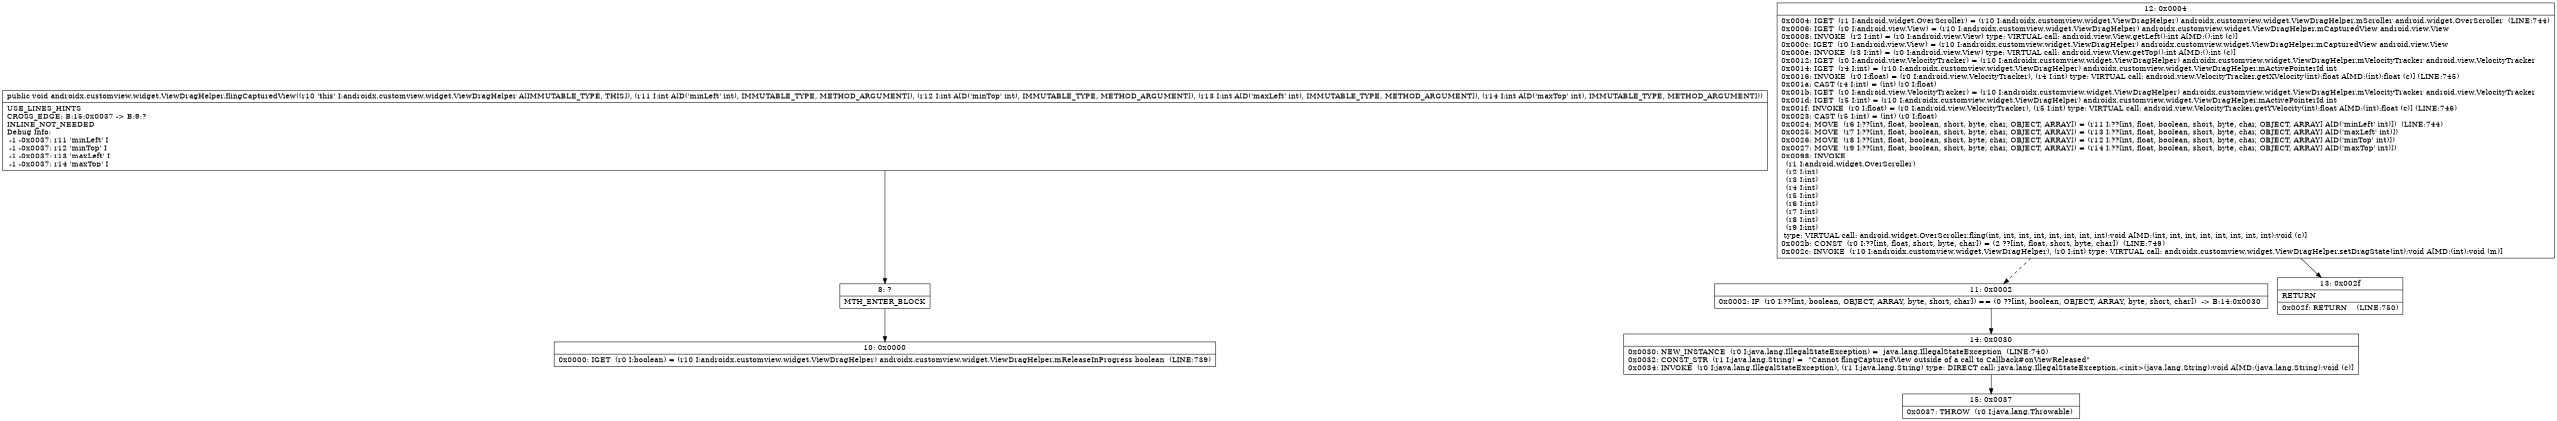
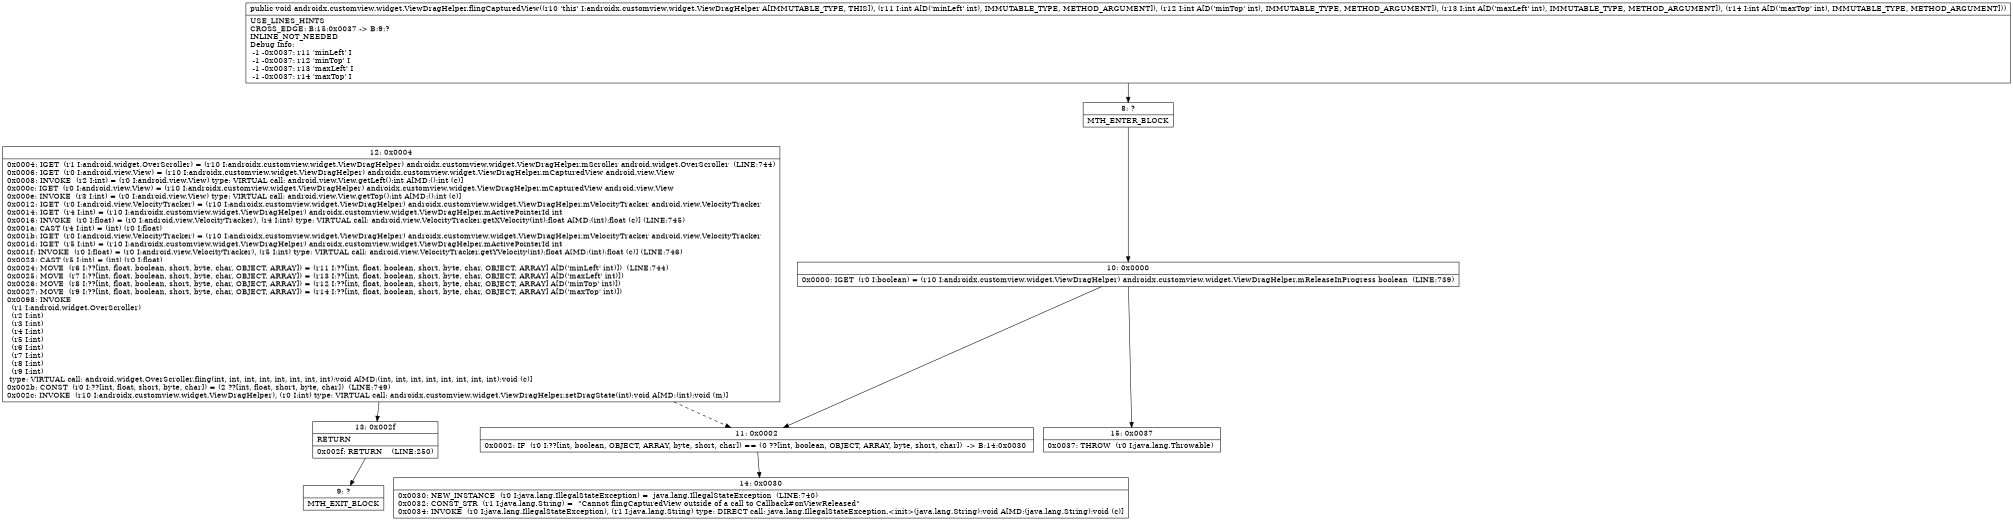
  digraph {
    node [shape=record]
    n1 [label="{8\:\ ?|MTH_ENTER_BLOCK\l}"]
    n2 [label="{10\:\ 0x0000|0x0000: IGET  (r0 I:boolean) = (r10 I:androidx.customview.widget.ViewDragHelper) androidx.customview.widget.ViewDragHelper.mReleaseInProgress boolean  (LINE:739)\l}"]
    n3 [label="{11\:\ 0x0002|0x0002: IF  (r0 I:??[int, boolean, OBJECT, ARRAY, byte, short, char]) == (0 ??[int, boolean, OBJECT, ARRAY, byte, short, char])  \-\> B:14:0x0030 \l}"]
    n4 [label="{14\:\ 0x0030|0x0030: NEW_INSTANCE  (r0 I:java.lang.IllegalStateException) =  java.lang.IllegalStateException  (LINE:740)\l0x0032: CONST_STR  (r1 I:java.lang.String) =  \"Cannot flingCapturedView outside of a call to Callback#onViewReleased\" \l0x0034: INVOKE  (r0 I:java.lang.IllegalStateException), (r1 I:java.lang.String) type: DIRECT call: java.lang.IllegalStateException.\<init\>(java.lang.String):void A[MD:(java.lang.String):void (c)]\l}"]
    n5 [label="{12\:\ 0x0004|0x0004: IGET  (r1 I:android.widget.OverScroller) = (r10 I:androidx.customview.widget.ViewDragHelper) androidx.customview.widget.ViewDragHelper.mScroller android.widget.OverScroller  (LINE:744)\l0x0006: IGET  (r0 I:android.view.View) = (r10 I:androidx.customview.widget.ViewDragHelper) androidx.customview.widget.ViewDragHelper.mCapturedView android.view.View \l0x0008: INVOKE  (r2 I:int) = (r0 I:android.view.View) type: VIRTUAL call: android.view.View.getLeft():int A[MD:():int (c)]\l0x000c: IGET  (r0 I:android.view.View) = (r10 I:androidx.customview.widget.ViewDragHelper) androidx.customview.widget.ViewDragHelper.mCapturedView android.view.View \l0x000e: INVOKE  (r3 I:int) = (r0 I:android.view.View) type: VIRTUAL call: android.view.View.getTop():int A[MD:():int (c)]\l0x0012: IGET  (r0 I:android.view.VelocityTracker) = (r10 I:androidx.customview.widget.ViewDragHelper) androidx.customview.widget.ViewDragHelper.mVelocityTracker android.view.VelocityTracker \l0x0014: IGET  (r4 I:int) = (r10 I:androidx.customview.widget.ViewDragHelper) androidx.customview.widget.ViewDragHelper.mActivePointerId int \l0x0016: INVOKE  (r0 I:float) = (r0 I:android.view.VelocityTracker), (r4 I:int) type: VIRTUAL call: android.view.VelocityTracker.getXVelocity(int):float A[MD:(int):float (c)] (LINE:745)\l0x001a: CAST (r4 I:int) = (int) (r0 I:float) \l0x001b: IGET  (r0 I:android.view.VelocityTracker) = (r10 I:androidx.customview.widget.ViewDragHelper) androidx.customview.widget.ViewDragHelper.mVelocityTracker android.view.VelocityTracker \l0x001d: IGET  (r5 I:int) = (r10 I:androidx.customview.widget.ViewDragHelper) androidx.customview.widget.ViewDragHelper.mActivePointerId int \l0x001f: INVOKE  (r0 I:float) = (r0 I:android.view.VelocityTracker), (r5 I:int) type: VIRTUAL call: android.view.VelocityTracker.getYVelocity(int):float A[MD:(int):float (c)] (LINE:746)\l0x0023: CAST (r5 I:int) = (int) (r0 I:float) \l0x0024: MOVE  (r6 I:??[int, float, boolean, short, byte, char, OBJECT, ARRAY]) = (r11 I:??[int, float, boolean, short, byte, char, OBJECT, ARRAY] A[D('minLeft' int)])  (LINE:744)\l0x0025: MOVE  (r7 I:??[int, float, boolean, short, byte, char, OBJECT, ARRAY]) = (r13 I:??[int, float, boolean, short, byte, char, OBJECT, ARRAY] A[D('maxLeft' int)]) \l0x0026: MOVE  (r8 I:??[int, float, boolean, short, byte, char, OBJECT, ARRAY]) = (r12 I:??[int, float, boolean, short, byte, char, OBJECT, ARRAY] A[D('minTop' int)]) \l0x0027: MOVE  (r9 I:??[int, float, boolean, short, byte, char, OBJECT, ARRAY]) = (r14 I:??[int, float, boolean, short, byte, char, OBJECT, ARRAY] A[D('maxTop' int)]) \l0x0098: INVOKE  \l  (r1 I:android.widget.OverScroller)\l  (r2 I:int)\l  (r3 I:int)\l  (r4 I:int)\l  (r5 I:int)\l  (r6 I:int)\l  (r7 I:int)\l  (r8 I:int)\l  (r9 I:int)\l type: VIRTUAL call: android.widget.OverScroller.fling(int, int, int, int, int, int, int, int):void A[MD:(int, int, int, int, int, int, int, int):void (c)]\l0x002b: CONST  (r0 I:??[int, float, short, byte, char]) = (2 ??[int, float, short, byte, char])  (LINE:749)\l0x002c: INVOKE  (r10 I:androidx.customview.widget.ViewDragHelper), (r0 I:int) type: VIRTUAL call: androidx.customview.widget.ViewDragHelper.setDragState(int):void A[MD:(int):void (m)]\l}"]
-   n6 [label="{13\:\ 0x002f|RETURN\l|0x002f: RETURN    (LINE:750)\l}"]
+   n6 [label="{13\:\ 0x002f|RETURN\l|0x002f: RETURN    (LINE:250)\l}"]
    n7 [label="{15\:\ 0x0037|0x0037: THROW  (r0 I:java.lang.Throwable) \l}"]
+   n8 [label="{9\:\ ?|MTH_EXIT_BLOCK\l}"]
    n9 [label="{public void androidx.customview.widget.ViewDragHelper.flingCapturedView((r10 'this' I:androidx.customview.widget.ViewDragHelper A[IMMUTABLE_TYPE, THIS]), (r11 I:int A[D('minLeft' int), IMMUTABLE_TYPE, METHOD_ARGUMENT]), (r12 I:int A[D('minTop' int), IMMUTABLE_TYPE, METHOD_ARGUMENT]), (r13 I:int A[D('maxLeft' int), IMMUTABLE_TYPE, METHOD_ARGUMENT]), (r14 I:int A[D('maxTop' int), IMMUTABLE_TYPE, METHOD_ARGUMENT]))  | USE_LINES_HINTS\lCROSS_EDGE: B:15:0x0037 \-\> B:9:?\lINLINE_NOT_NEEDED\lDebug Info:\l  \-1 \-0x0037: r11 'minLeft' I\l  \-1 \-0x0037: r12 'minTop' I\l  \-1 \-0x0037: r13 'maxLeft' I\l  \-1 \-0x0037: r14 'maxTop' I\l}"]
    n1 -> n2
+   n2 -> n3
    n3 -> n4
-   n4 -> n7
+   n2 -> n7
    n5 -> n3 [style=dashed]
    n5 -> n6
+   n6 -> n8
    n9 -> n1
  }
